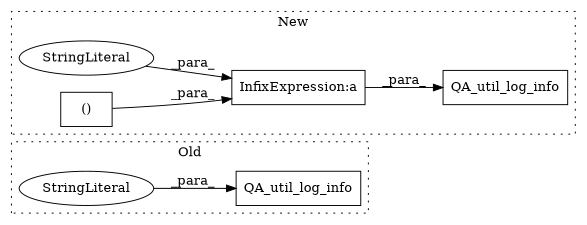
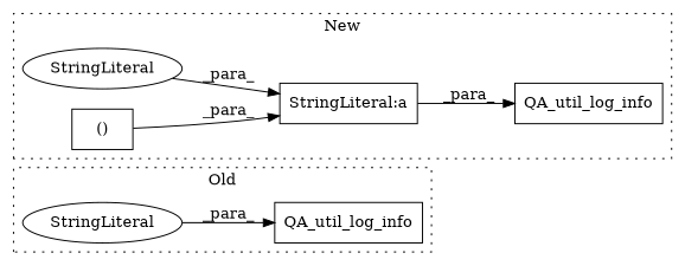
  digraph {
    rankdir=LR
    node [a=32 shape=box]
    n1 [l="17,1" label=QA_util_log_info s="9507,9554"]
    n2 [a=45 l=30 label=StringLiteral s=9524 shape=ellipse]
    n3 [l="17,2" label=QA_util_log_info s="9477,9598"]
-   n4 [a=27 l=10 label="InfixExpression:a" s=9567]
+   n4 [a=27 l=10 label="StringLiteral:a" s=9567]
    n5 [a=45 l=73 label=StringLiteral s=9494 shape=ellipse]
    n6 [a=106 l=21 label="()" s=9577]
    subgraph cluster_1 {
      label=Old
      style=dotted
      n1
      n2
    }
    subgraph cluster_2 {
      label=New
      style=dotted
      n3
      n4
      n5
      n6
    }
    n2 -> n1 [label=_para_]
    n4 -> n3 [label=_para_]
    n5 -> n4 [label=_para_]
    n6 -> n4 [label=_para_]
  }
